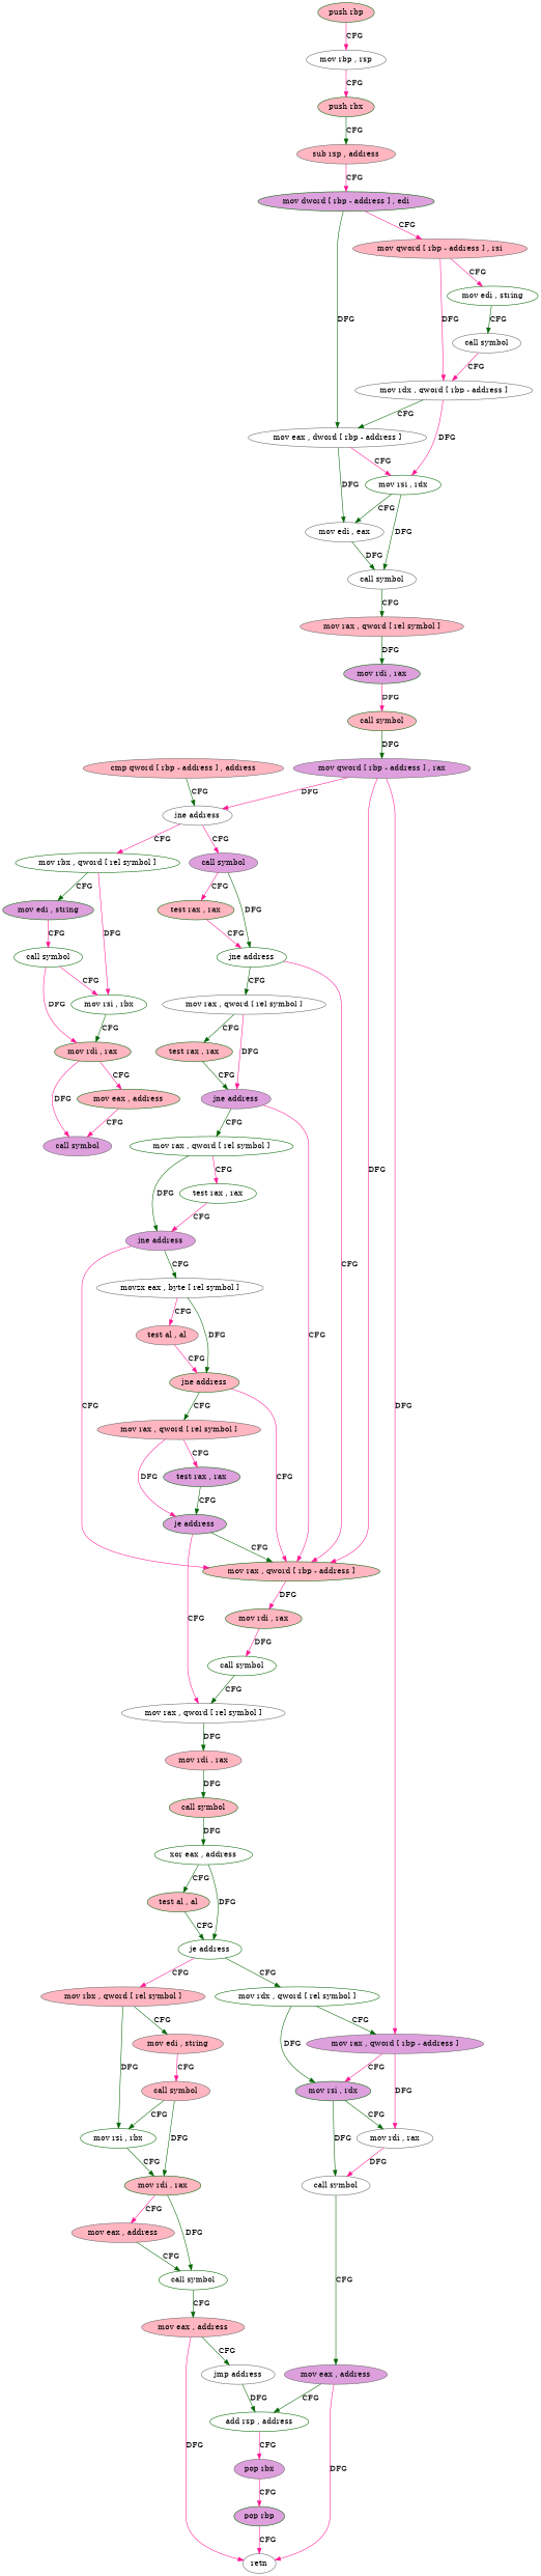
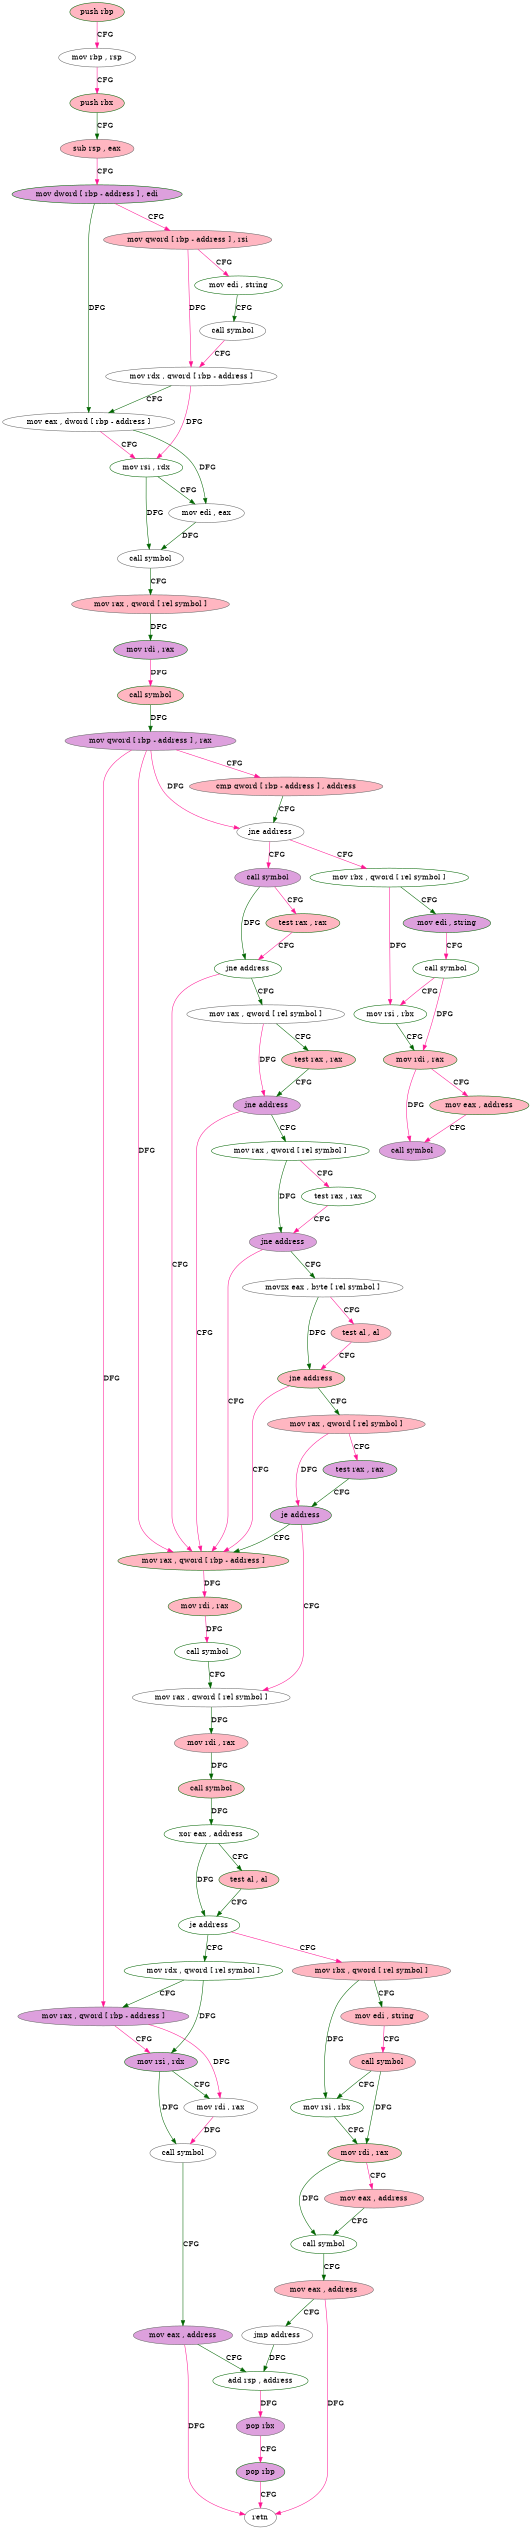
  digraph {
    node [color=darkgreen fillcolor=white style=filled]
    edge [color=deeppink]
    n1 [fillcolor=lightpink label="push rbp"]
    n2 [color=gray40 label="mov rbp , rsp"]
    n3 [fillcolor=lightpink label="push rbx"]
-   n4 [color=gray40 fillcolor=lightpink label="sub rsp , address"]
+   n4 [color=gray40 fillcolor=lightpink label="sub rsp , eax"]
    n5 [fillcolor=plum label="mov dword [ rbp - address ] , edi"]
    n6 [color=gray40 fillcolor=lightpink label="mov qword [ rbp - address ] , rsi"]
    n7 [color=gray40 label="mov eax , dword [ rbp - address ]"]
    n8 [label="mov edi , string"]
    n9 [color=gray40 label="mov rdx , qword [ rbp - address ]"]
    n10 [label="mov rsi , rdx"]
    n11 [color=gray40 label="mov edi , eax"]
    n12 [color=gray40 label="call symbol"]
    n13 [color=gray40 label="call symbol"]
    n14 [color=gray40 fillcolor=lightpink label="mov rax , qword [ rel symbol ]"]
    n15 [fillcolor=plum label="mov rdi , rax"]
    n16 [fillcolor=lightpink label="call symbol"]
    n17 [color=gray40 fillcolor=plum label="mov qword [ rbp - address ] , rax"]
    n18 [color=gray40 fillcolor=lightpink label="cmp qword [ rbp - address ] , address"]
    n19 [color=gray40 label="jne address"]
    n20 [fillcolor=lightpink label="mov rax , qword [ rbp - address ]"]
    n21 [color=gray40 fillcolor=plum label="mov rax , qword [ rbp - address ]"]
    n22 [color=gray40 fillcolor=plum label="call symbol"]
    n23 [label="mov rbx , qword [ rel symbol ]"]
    n24 [fillcolor=lightpink label="mov rdi , rax"]
    n25 [fillcolor=plum label="mov rsi , rdx"]
    n26 [color=gray40 label="mov rdi , rax"]
    n27 [fillcolor=lightpink label="test rax , rax"]
    n28 [label="jne address"]
    n29 [fillcolor=plum label="mov edi , string"]
    n30 [label="mov rsi , rbx"]
    n31 [color=gray40 label="mov rax , qword [ rel symbol ]"]
    n32 [label="call symbol"]
    n33 [fillcolor=lightpink label="mov rdi , rax"]
    n34 [fillcolor=lightpink label="test rax , rax"]
    n35 [color=gray40 fillcolor=plum label="jne address"]
    n36 [label="call symbol"]
    n37 [label="mov rax , qword [ rel symbol ]"]
    n38 [fillcolor=lightpink label="mov eax , address"]
    n39 [color=gray40 fillcolor=plum label="call symbol"]
    n40 [color=gray40 label="mov rax , qword [ rel symbol ]"]
    n41 [color=gray40 fillcolor=lightpink label="mov rdi , rax"]
    n42 [fillcolor=lightpink label="call symbol"]
    n43 [label="test rax , rax"]
    n44 [color=gray40 fillcolor=plum label="jne address"]
    n45 [color=gray40 label="movzx eax , byte [ rel symbol ]"]
    n46 [label="mov rdx , qword [ rel symbol ]"]
    n47 [color=gray40 label="call symbol"]
    n48 [color=gray40 fillcolor=plum label="mov eax , address"]
    n49 [label="add rsp , address"]
    n50 [color=gray40 label=retn]
    n51 [color=gray40 fillcolor=plum label="pop rbx"]
    n52 [fillcolor=plum label="pop rbp"]
    n53 [color=gray40 fillcolor=lightpink label="mov rbx , qword [ rel symbol ]"]
    n54 [color=gray40 fillcolor=lightpink label="mov edi , string"]
    n55 [label="mov rsi , rbx"]
    n56 [color=gray40 fillcolor=lightpink label="call symbol"]
    n57 [fillcolor=lightpink label="mov rdi , rax"]
    n58 [color=gray40 fillcolor=lightpink label="mov eax , address"]
    n59 [label="call symbol"]
    n60 [color=gray40 fillcolor=lightpink label="mov eax , address"]
    n61 [color=gray40 label="jmp address"]
    n62 [color=gray40 fillcolor=lightpink label="test al , al"]
    n63 [fillcolor=lightpink label="jne address"]
    n64 [color=gray40 fillcolor=lightpink label="mov rax , qword [ rel symbol ]"]
    n65 [fillcolor=plum label="test rax , rax"]
    n66 [fillcolor=plum label="je address"]
    n67 [label="xor eax , address"]
    n68 [fillcolor=lightpink label="test al , al"]
    n69 [label="je address"]
    n1 -> n2 [label=CFG]
    n2 -> n3 [label=CFG]
    n3 -> n4 [color=darkgreen label=CFG]
    n4 -> n5 [label=CFG]
    n5 -> n6 [label=CFG]
    n5 -> n7 [color=darkgreen label=DFG]
    n6 -> n8 [label=CFG]
    n6 -> n9 [label=DFG]
    n7 -> n10 [label=CFG]
    n7 -> n11 [color=darkgreen label=DFG]
    n8 -> n12 [color=darkgreen label=CFG]
    n9 -> n7 [color=darkgreen label=CFG]
    n9 -> n10 [label=DFG]
    n10 -> n11 [color=darkgreen label=CFG]
    n10 -> n13 [color=darkgreen label=DFG]
    n11 -> n13 [color=darkgreen label=DFG]
    n12 -> n9 [label=CFG]
    n13 -> n14 [color=darkgreen label=CFG]
    n14 -> n15 [color=darkgreen label=DFG]
    n15 -> n16 [label=DFG]
    n16 -> n17 [color=darkgreen label=DFG]
+   n17 -> n18 [label=CFG]
    n17 -> n19 [label=DFG]
    n17 -> n20 [label=DFG]
    n17 -> n21 [label=DFG]
    n18 -> n19 [color=darkgreen label=CFG]
    n19 -> n22 [label=CFG]
    n19 -> n23 [label=CFG]
    n20 -> n24 [label=DFG]
    n21 -> n25 [label=CFG]
    n21 -> n26 [label=DFG]
    n22 -> n27 [label=CFG]
    n22 -> n28 [color=darkgreen label=DFG]
    n23 -> n29 [color=darkgreen label=CFG]
    n23 -> n30 [label=DFG]
    n24 -> n36 [label=DFG]
    n25 -> n26 [color=darkgreen label=CFG]
    n25 -> n47 [color=darkgreen label=DFG]
    n26 -> n47 [label=DFG]
    n27 -> n28 [label=CFG]
    n28 -> n20 [label=CFG]
    n28 -> n31 [color=darkgreen label=CFG]
    n29 -> n32 [label=CFG]
    n30 -> n33 [color=darkgreen label=CFG]
    n31 -> n34 [color=darkgreen label=CFG]
    n31 -> n35 [label=DFG]
    n32 -> n30 [label=CFG]
    n32 -> n33 [label=DFG]
    n33 -> n38 [label=CFG]
    n33 -> n39 [label=DFG]
    n34 -> n35 [color=darkgreen label=CFG]
    n35 -> n20 [label=CFG]
    n35 -> n37 [color=darkgreen label=CFG]
    n36 -> n40 [color=darkgreen label=CFG]
    n37 -> n43 [label=CFG]
    n37 -> n44 [color=darkgreen label=DFG]
    n38 -> n39 [label=CFG]
    n40 -> n41 [color=darkgreen label=DFG]
    n41 -> n42 [color=darkgreen label=DFG]
    n42 -> n67 [color=darkgreen label=DFG]
    n43 -> n44 [label=CFG]
    n44 -> n20 [label=CFG]
    n44 -> n45 [color=darkgreen label=CFG]
    n45 -> n62 [label=CFG]
    n45 -> n63 [color=darkgreen label=DFG]
    n46 -> n21 [color=darkgreen label=CFG]
    n46 -> n25 [color=darkgreen label=DFG]
    n47 -> n48 [color=darkgreen label=CFG]
    n48 -> n49 [color=darkgreen label=CFG]
    n48 -> n50 [label=DFG]
-   n49 -> n51 [label=CFG]
+   n49 -> n51 [label=DFG]
    n51 -> n52 [label=CFG]
    n52 -> n50 [label=CFG]
    n53 -> n54 [color=darkgreen label=CFG]
    n53 -> n55 [color=darkgreen label=DFG]
    n54 -> n56 [label=CFG]
    n55 -> n57 [color=darkgreen label=CFG]
    n56 -> n55 [color=darkgreen label=CFG]
    n56 -> n57 [color=darkgreen label=DFG]
    n57 -> n58 [label=CFG]
    n57 -> n59 [color=darkgreen label=DFG]
    n58 -> n59 [color=darkgreen label=CFG]
    n59 -> n60 [color=darkgreen label=CFG]
    n60 -> n50 [label=DFG]
    n60 -> n61 [color=darkgreen label=CFG]
    n61 -> n49 [color=darkgreen label=DFG]
    n62 -> n63 [label=CFG]
    n63 -> n20 [label=CFG]
    n63 -> n64 [color=darkgreen label=CFG]
    n64 -> n65 [label=CFG]
    n64 -> n66 [label=DFG]
    n65 -> n66 [color=darkgreen label=CFG]
    n66 -> n20 [color=darkgreen label=CFG]
    n66 -> n40 [label=CFG]
    n67 -> n68 [color=darkgreen label=CFG]
    n67 -> n69 [color=darkgreen label=DFG]
    n68 -> n69 [color=darkgreen label=CFG]
    n69 -> n46 [color=darkgreen label=CFG]
    n69 -> n53 [label=CFG]
  }
